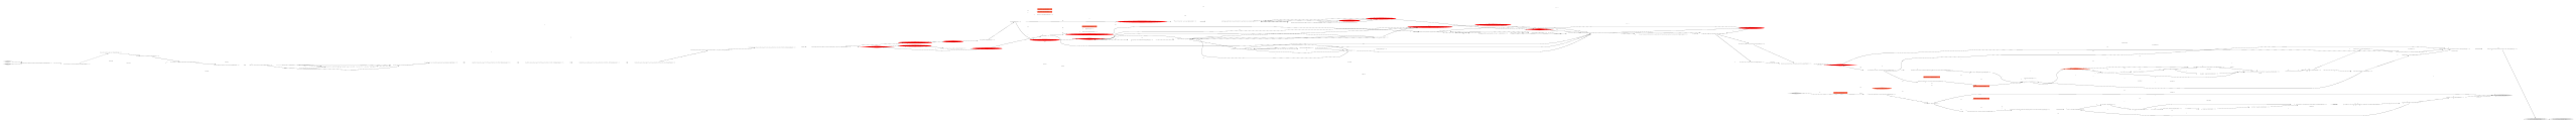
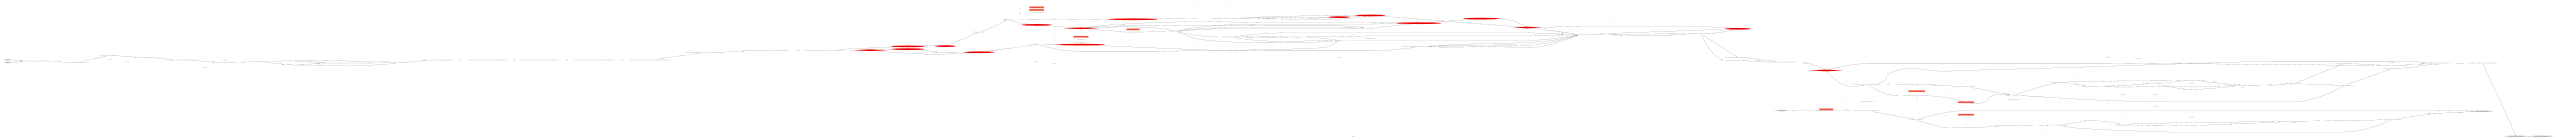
  digraph {
    fontname=Montserrat
    rankdir=LR
    node [fillcolor=white fontname=Montserrat shape=ellipse style=filled]
    edge [fontname=Montserrat style=bold]
    n1 [label="BooleanQuery.Builder newQ = new BooleanQuery.Builder()@@@5@@@['0', '0', '1']"]
    n2 [label="newQ.setMinimumNumberShouldMatch(boostedQuery.getMinimumNumberShouldMatch())@@@6@@@['0', '0', '1']"]
    n3 [label="Query q = clause.getQuery()@@@8@@@['0', '0', '1']"]
    n4 [label="fields.add(fieldName)@@@41@@@['1', '0', '0']"]
    n5 [label="fieldNames.get(fieldName).indexed() && fieldNames.get(fieldName).stored()@@@41@@@['1', '0', '0']" shape=diamond]
    n6 [label="throw new SolrException(SolrException.ErrorCode.BAD_REQUEST,\"MoreLikeThis requires at least one similarity field: qf\")@@@48@@@['1', '1', '0']"]
    n7 [label="fieldNames.get(fieldName).getType().getNumericType() == null@@@41@@@['1', '0', '0']" shape=diamond]
    n8 [fillcolor=red label="fieldNames.length < 1@@@47@@@['0', '1', '0']" shape=diamond]
    n9 [fillcolor=red label="mlt.setFieldNames(fieldNames)@@@50@@@['0', '1', '0']"]
    n10 [label="mlt.setAnalyzer(req.getSchema().getIndexAnalyzer())@@@51@@@['1', '1', '0']"]
    n11 [label="throw new SolrException(SolrException.ErrorCode.BAD_REQUEST,\"MoreLikeThis requires at least one similarity field: qf\")@@@45@@@['1', '0', '0']"]
    n12 [fillcolor=red label="fields.add(fieldName)@@@43@@@['0', '1', '0']"]
    n13 [label="fieldDefinitions.get(fieldName).indexed() && fieldDefinitions.get(fieldName).stored()@@@43@@@['0', '1', '0']" shape=diamond]
    n14 [fillcolor=red label="fieldNames = fields.toArray(new String(((()@@@45@@@['0', '1', '0']"]
    n15 [label="fieldDefinitions.get(fieldName).getType().getNumericType() == null@@@43@@@['0', '1', '0']" shape=diamond]
    n16 [label="newQ.add(q,clause.getOccur())@@@64@@@['1', '0', '0']"]
    n17 [label="boostedMLTQuery = newQ.build()@@@66@@@['1', '0', '0']"]
    n18 [label="float originalBoost = 1f@@@59@@@['1', '1', '0']"]
    n19 [label="realMLTQuery.add(boostedMLTQuery,BooleanClause.Occur.MUST)@@@72@@@['1', '1', '0']"]
    n20 [label="realMLTQuery.add(docIdQuery,BooleanClause.Occur.MUST_NOT)@@@73@@@['1', '1', '0']"]
    n21 [label="boostedQuery = newQ.build()@@@19@@@['0', '0', '1']"]
-   n22 [fillcolor=tomato label="q instanceof BoostQuery@@@60@@@['1', '1', '0']" shape=diamond]
+   n22 [label="q instanceof BoostQuery@@@60@@@['1', '1', '0']" shape=diamond]
    n23 [label="newQ.add(q,clause.getOccur())@@@67@@@['1', '1', '0']"]
    n24 [label="q = ((fieldBoost != null)? new BoostQuery(q,fieldBoost * originalBoost): clause.getQuery())@@@66@@@['1', '1', '0']"]
    n25 [label="q = bq.getQuery()@@@62@@@['1', '1', '0']"]
    n26 [label="BoostQuery bq = (BoostQuery)q@@@61@@@['1', '1', '0']"]
    n27 [label="BooleanQuery boostedMLTQuery = (BooleanQuery)rawMLTQuery@@@53@@@['1', '1', '0']"]
    n28 [fillcolor=red label="boost && boostFields.size() > 0@@@54@@@['1', '1', '0']" shape=diamond]
    n29 [label="Float fieldBoost = boostFields.get(((TermQuery)q).getTerm().field())@@@65@@@['0', '1', '0']"]
    n30 [label="newQ.setMinimumNumberShouldMatch(boostedMLTQuery.getMinimumNumberShouldMatch())@@@56@@@['0', '1', '0']"]
    n31 [label="BooleanQuery.Builder realMLTQuery = new BooleanQuery.Builder()@@@71@@@['0', '1', '0']"]
    n32 [label="BooleanQuery.Builder newQ = new BooleanQuery.Builder()@@@55@@@['1', '1', '0']"]
-   n33 [fillcolor=tomato label="boostedMLTQuery@@@57@@@['0', '1', '0']"]
+   n33 [label="boostedMLTQuery@@@57@@@['0', '1', '0']"]
    n34 [fillcolor=tomato label="BooleanClause clause@@@57@@@['1', '1', '0']" shape=box]
    n35 [label="Query q = clause.getQuery()@@@58@@@['1', '1', '0']"]
    n36 [label="boostedMLTQuery = newQ.build()@@@69@@@['0', '1', '0']"]
    n37 [fillcolor=lightgray label="return realMLTQuery.build()@@@74@@@['1', '1', '0']"]
    n38 [fillcolor=lightgray label="return boostedQuery@@@21@@@['0', '0', '1']"]
    n39 [fillcolor=lightgray label="parse['1', '0', '0']" shape=diamond]
    n40 [label="String defaultField = req.getSchema().getUniqueKeyField().getName()@@@3@@@['1', '1', '0']"]
    n41 [label="String uniqueValue = localParams.get(QueryParsing.V)@@@4@@@['1', '1', '0']"]
    n42 [label="Query docIdQuery = createIdQuery(defaultField,uniqueValue)@@@7@@@['1', '1', '0']"]
    n43 [label="!StringUtils.isEmpty(string)@@@30@@@['1', '1', '0']" shape=diamond]
    n44 [label="!StringUtils.isEmpty(string)@@@31@@@['1', '0', '0']" shape=diamond]
    n45 [fillcolor=red label="boostFields = SolrPluginUtils.parseFieldBoosts(fields.toArray(new String(((())@@@36@@@['0', '1', '0']"]
    n46 [fillcolor=red label="!StringUtils.isEmpty(fieldName)@@@27@@@['0', '1', '0']" shape=diamond]
    n47 [label="fields.add(string)@@@31@@@['1', '1', '0']" shape=box]
    n48 [label="strings@@@29@@@['1', '1', '0']"]
    n49 [label="fields.add(string)@@@32@@@['1', '0', '0']"]
    n50 [fillcolor=red label="fieldNames = boostFields.keySet().toArray(new String(((()@@@37@@@['0', '1', '0']"]
    n51 [label="String(( strings = splitList.split(fieldName)@@@28@@@['1', '1', '0']"]
+   n52 [fillcolor=tomato label="String string@@@29@@@['0', '1', '0']" shape=box]
    n53 [label="strings@@@30@@@['1', '0', '0']"]
    n54 [fillcolor=lightgray label="return realMLTQuery.build()@@@71@@@['1', '0', '0']"]
    n55 [label="TopDocs td = searcher.search(docIdQuery,1)@@@10@@@['1', '1', '0']"]
    n56 [label="td.totalHits != 1@@@11@@@['1', '0', '0']" shape=diamond]
    n57 [label="td.totalHits != 1@@@11@@@['0', '1', '0']" shape=box]
    n58 [label="throw new SolrException(SolrException.ErrorCode.BAD_REQUEST,\"Error completing MLT request. Could not fetch \" + \"document with id (\" + uniqueValue + \"(\")@@@11@@@['1', '1', '0']"]
    n59 [label="ScoreDoc(( scoreDocs = td.scoreDocs@@@12@@@['1', '1', '0']"]
    n60 [label="qf != null@@@24@@@['0', '1', '0']" shape=diamond]
    n61 [fillcolor=red label="ArrayList<String> fields = new ArrayList<>()@@@25@@@['0', '1', '0']"]
    n62 [label="qf@@@26@@@['1', '1', '0']"]
    n63 [fillcolor=tomato label="String fieldName@@@42@@@['0', '1', '0']" shape=box]
    n64 [label="fieldDefinitions.keySet()@@@42@@@['0', '1', '0']"]
    n65 [label="ArrayList<String> fields = new ArrayList()@@@41@@@['0', '1', '0']"]
    n66 [fillcolor=red label="Map<String,SchemaField> fieldDefinitions = req.getSearcher().getSchema().getFields()@@@40@@@['0', '1', '0']"]
    n67 [fillcolor=tomato label="String fieldName@@@26@@@['0', '1', '0']" shape=box]
    n68 [fillcolor=red label="Map<String,SchemaField> fieldNames = req.getSearcher().getSchema().getFields()@@@39@@@['1', '0', '0']"]
    n69 [label="fieldNames.keySet()@@@40@@@['1', '0', '0']"]
    n70 [fillcolor=tomato label="String fieldName@@@40@@@['1', '0', '0']" shape=box]
    n71 [label="qf@@@27@@@['1', '0', '0']"]
    n72 [label="originalBoost = bq.getBoost()@@@63@@@['1', '1', '0']"]
    n73 [label="BooleanQuery.Builder newQ = new BooleanQuery.Builder()@@@52@@@['1', '0', '0']"]
    n74 [fillcolor=tomato label="BooleanClause clause@@@54@@@['1', '0', '0']" shape=box]
    n75 [label="boostedQuery@@@7@@@['0', '0', '1']"]
    n76 [label="boostFields = SolrPluginUtils.parseFieldBoosts(qf)@@@23@@@['1', '0', '0']"]
    n77 [fillcolor=red label="ArrayList<String> fields = new ArrayList<>()@@@25@@@['1', '0', '0']"]
    n78 [label="mlt.setAnalyzer(req.getSchema().getIndexAnalyzer())@@@48@@@['1', '0', '0']"]
    n79 [label="Query rawMLTQuery = mlt.like(scoreDocs(0(.doc)@@@52@@@['0', '1', '0']"]
    n80 [label="q instanceof BoostQuery@@@10@@@['0', '0', '1']"]
    n81 [label="originalBoost = bq.getBoost()@@@13@@@['0', '0', '1']"]
    n82 [label="BoostQuery bq = (BoostQuery)q@@@11@@@['0', '0', '1']"]
    n83 [label="q = bq.getQuery()@@@12@@@['0', '0', '1']"]
    n84 [label="Float fieldBoost = boostFields.get(((TermQuery)q).getTerm().field())@@@15@@@['0', '0', '1']"]
    n85 [label="q = ((fieldBoost != null)? new BoostQuery(q,fieldBoost * originalBoost): clause.getQuery())@@@16@@@['0', '0', '1']"]
    n86 [label="mlt.setMinTermFreq(localParams.getInt(\"mintf\",MoreLikeThis.DEFAULT_MIN_TERM_FREQ))@@@14@@@['1', '1', '0']"]
    n87 [label="mlt.setMinDocFreq(localParams.getInt(\"mindf\",MoreLikeThis.DEFAULT_MIN_DOC_FREQ))@@@15@@@['1', '1', '0']"]
    n88 [label="mlt.setMinWordLen(localParams.getInt(\"minwl\",MoreLikeThis.DEFAULT_MIN_WORD_LENGTH))@@@16@@@['1', '1', '0']"]
    n89 [label="String(( fieldNames@@@23@@@['0', '1', '0']"]
    n90 [label="MoreLikeThis mlt = new MoreLikeThis(req.getSearcher().getIndexReader())@@@13@@@['1', '1', '0']"]
    n91 [label="newQ.add(q,clause.getOccur())@@@17@@@['0', '0', '1']"]
    n92 [fillcolor=red label="Boolean boost = localParams.getBool(\"boost\",false)@@@21@@@['0', '1', '0']"]
    n93 [fillcolor=red label="mlt.setBoost(boost)@@@22@@@['0', '1', '0']"]
    n94 [label="String(( qf = localParams.getParams(\"qf\")@@@5@@@['1', '1', '0']"]
    n95 [label="SolrIndexSearcher searcher = req.getSearcher()@@@6@@@['1', '1', '0']"]
    n96 [label="originalBoost = bq.getBoost()@@@60@@@['1', '0', '0']"]
    n97 [fillcolor=tomato label="BooleanClause clause@@@7@@@['0', '0', '1']" shape=box]
    n98 [label="Map<String,Float> boostFields = new HashMap<>()@@@8@@@['1', '1', '0']"]
    n99 [fillcolor=lightgray label="parse['0', '1', '0']" shape=diamond]
    n100 [label="float originalBoost = 1f@@@9@@@['0', '0', '1']"]
    n101 [label="mlt.setMaxQueryTerms(localParams.getInt(\"maxqt\",MoreLikeThis.DEFAULT_MAX_QUERY_TERMS))@@@18@@@['1', '1', '0']"]
    n102 [label="mlt.setMaxNumTokensParsed(localParams.getInt(\"maxntp\",MoreLikeThis.DEFAULT_MAX_NUM_TOKENS_PARSED))@@@19@@@['1', '1', '0']"]
    n103 [label="mlt.setMaxDocFreq(localParams.getInt(\"maxdf\",MoreLikeThis.DEFAULT_MAX_DOC_FREQ))@@@20@@@['1', '1', '0']"]
    n104 [fillcolor=tomato label="Query mltquery@@@2@@@['0', '0', '1']" shape=box]
    n105 [label="BooleanQuery boostedQuery = (BooleanQuery)mltquery@@@3@@@['0', '0', '1']"]
    n106 [label="boostFields.size() > 0@@@4@@@['0', '0', '1']" shape=diamond]
    n107 [fillcolor=red label="localParams.get(\"boost\") != null@@@21@@@['1', '0', '0']" shape=diamond]
    n108 [fillcolor=red label="mlt.setBoost(localParams.getBool(\"boost\",false))@@@22@@@['1', '0', '0']"]
    n109 [label="mlt.setMaxWordLen(localParams.getInt(\"maxwl\",MoreLikeThis.DEFAULT_MAX_WORD_LENGTH))@@@17@@@['1', '1', '0']"]
    n110 [fillcolor=lightgray label="getBoostedQuery['0', '0', '1']" shape=diamond]
    n1 -> n2
    n2 -> n3
    n3 -> n80 [label=q style=solid]
    n3 -> n82 [label=q style=solid]
    n3 -> n85 [label=q style=solid]
    n3 -> n100
    n4 -> n5
    n4 -> n6
    n5 -> n6
    n5 -> n7 [label=true style=dotted]
    n5 -> n7
    n6 -> n8 [label=0 style=dashed]
    n6 -> n9
    n6 -> n10
    n6 -> n11 [label=true style=dotted]
    n6 -> n11
    n7 -> n4 [label=true style=dotted]
    n7 -> n4
    n7 -> n5
    n7 -> n6
    n8 -> n6 [label=true style=dotted]
    n8 -> n6
    n8 -> n9
    n9 -> n10
    n10 -> n9 [label=0 style=dashed]
    n10 -> n78
    n10 -> n79
    n11 -> n10
    n12 -> n13
    n12 -> n14
    n13 -> n14
    n13 -> n15
    n13 -> n15 [label=true style=dotted]
    n14 -> n8
    n14 -> n9 [label=fieldNames style=solid]
    n15 -> n12
    n15 -> n12 [label=true style=dotted]
    n15 -> n13
    n15 -> n14
    n16 -> n17
    n16 -> n18
    n17 -> n19
    n17 -> n20 [label=boostedMLTQuery style=solid]
    n17 -> n21 [label=0 style=dashed]
    n18 -> n22
    n18 -> n23 [label=q style=solid]
    n18 -> n24 [label=originalBoost style=solid]
    n18 -> n25 [label=q style=solid]
    n18 -> n26 [label=q style=solid]
    n19 -> n20
    n20 -> n37
    n21 -> n38
    n21 -> n38 [label=boostedQuery style=solid]
    n22 -> n23 [label=originalBoost style=solid]
    n22 -> n25 [label=true style=dotted]
    n22 -> n26
    n22 -> n26 [label=true style=dotted]
    n22 -> n29
    n22 -> n72 [label=true style=dotted]
    n23 -> n16
    n23 -> n16 [label=q style=solid]
    n23 -> n35 [style=dashed]
    n23 -> n36
    n24 -> n23 [label=q style=solid]
    n24 -> n23 [label=fieldBoost style=solid]
    n24 -> n23
    n25 -> n24 [label=q style=solid]
    n25 -> n72
    n26 -> n24
    n26 -> n25 [label=true style=dotted]
    n26 -> n25
    n26 -> n72 [label=true style=dotted]
    n26 -> n96 [label=true style=dotted]
    n27 -> n19 [label=boostedMLTQuery style=solid]
    n27 -> n28 [label=rawMLTQuery style=solid]
    n27 -> n28
    n28 -> n18 [label=true style=dotted]
    n28 -> n20 [label=boostedMLTQuery style=solid]
    n28 -> n22 [label=true style=dotted]
    n28 -> n23 [label=true style=dotted]
    n28 -> n24 [label=true style=dotted]
    n28 -> n29 [label=true style=dotted]
    n28 -> n30 [label=true style=dotted]
    n28 -> n31
    n28 -> n32
    n28 -> n32 [label=true style=dotted]
    n28 -> n33 [label=true style=dotted]
    n28 -> n34 [label=true style=dotted]
    n28 -> n35 [label=true style=dotted]
    n28 -> n36 [label=true style=dotted]
    n29 -> n24
    n29 -> n24 [label=fieldBoost style=solid]
    n30 -> n35
    n31 -> n19
    n32 -> n16 [label=true style=dotted]
    n32 -> n17 [label=true style=dotted]
    n32 -> n18 [label=true style=dotted]
    n32 -> n19
    n32 -> n22 [label=true style=dotted]
    n32 -> n23 [label=true style=dotted]
    n32 -> n24 [label=true style=dotted]
    n32 -> n26 [label=true style=dotted]
    n32 -> n28 [label=0 style=dashed]
    n32 -> n30
    n32 -> n34 [label=true style=dotted]
    n32 -> n35 [label=true style=dotted]
    n32 -> n73 [label=true style=dotted]
    n32 -> n73
    n32 -> n74 [label=true style=dotted]
    n34 -> n2 [label=0 style=dashed]
    n34 -> n18
    n35 -> n18
    n35 -> n22 [label=q style=solid]
    n35 -> n24 [label=q style=solid]
    n35 -> n26 [label=q style=solid]
    n35 -> n75 [label=0 style=dashed]
    n36 -> n19 [label=boostedMLTQuery style=solid]
    n36 -> n31
    n37 -> n54
    n39 -> n40
    n40 -> n41
    n40 -> n42 [label=defaultField style=solid]
    n41 -> n42 [label=uniqueValue style=solid]
    n41 -> n58 [label=uniqueValue style=solid]
    n41 -> n94
    n42 -> n20 [label=docIdQuery style=solid]
    n42 -> n37 [label=docIdQuery style=solid]
    n42 -> n55 [label=docIdQuery style=solid]
    n42 -> n98
    n43 -> n44
    n43 -> n45
    n43 -> n46
    n43 -> n47 [label=true style=dotted]
    n43 -> n47
    n44 -> n6
    n44 -> n48
    n44 -> n49
    n44 -> n49 [label=true style=dotted]
    n45 -> n50
    n46 -> n43 [label=true style=dotted]
    n46 -> n45
    n46 -> n48 [label=true style=dotted]
    n46 -> n51 [label=true style=dotted]
    n46 -> n51
+   n46 -> n52 [label=true style=dotted]
    n47 -> n43
    n47 -> n45
    n47 -> n46
    n48 -> n6
    n48 -> n43
    n48 -> n43 [label=true style=dotted]
    n48 -> n44 [label=true style=dotted]
    n48 -> n47 [label=true style=dotted]
    n48 -> n53 [label=true style=dotted]
    n49 -> n6
    n49 -> n44
    n49 -> n48
    n50 -> n8
    n50 -> n9 [label=fieldNames style=solid]
    n51 -> n43
    n55 -> n56
    n55 -> n57
    n56 -> n58
    n56 -> n58 [label=true style=dotted]
    n56 -> n59
    n57 -> n58 [label=true style=dotted]
    n57 -> n58
    n57 -> n59
    n58 -> n59
    n59 -> n27 [label=scoreDocs style=solid]
    n59 -> n79 [label=scoreDocs style=solid]
    n59 -> n90
    n60 -> n13 [label=true style=dotted]
    n60 -> n14 [label=false style=dotted]
    n60 -> n45 [label=true style=dotted]
    n60 -> n46 [label=true style=dotted]
    n60 -> n50 [label=true style=dotted]
    n60 -> n61 [label=true style=dotted]
    n60 -> n61
    n60 -> n62 [label=true style=dotted]
    n60 -> n63 [label=false style=dotted]
    n60 -> n64 [label=false style=dotted]
    n60 -> n65 [label=false style=dotted]
    n60 -> n66
    n60 -> n66 [label=false style=dotted]
    n60 -> n67 [label=true style=dotted]
    n61 -> n46
    n62 -> n5 [label=true style=dotted]
    n62 -> n48 [label=true style=dotted]
    n62 -> n48
    n62 -> n51 [label=true style=dotted]
    n62 -> n68 [label=false style=dotted]
    n62 -> n68
    n62 -> n69 [label=false style=dotted]
    n62 -> n70 [label=false style=dotted]
    n62 -> n71 [label=true style=dotted]
    n65 -> n13
    n66 -> n65
    n68 -> n5
    n68 -> n66 [label=0 style=dashed]
    n72 -> n23 [label=q style=solid]
    n72 -> n24 [label=originalBoost style=solid]
    n72 -> n29
    n72 -> n96
    n73 -> n34
    n76 -> n77
    n77 -> n62
    n78 -> n27
    n79 -> n27 [label=rawMLTQuery style=solid]
    n79 -> n27
    n80 -> n81 [label=true style=dotted]
    n80 -> n82 [label=true style=dotted]
    n80 -> n82
    n80 -> n83 [label=true style=dotted]
    n80 -> n84
    n81 -> n84
    n81 -> n85 [label=originalBoost style=solid]
    n82 -> n83
    n83 -> n81
    n83 -> n85 [label=q style=solid]
    n84 -> n85 [label=fieldBoost style=solid]
    n84 -> n85
    n85 -> n91
    n85 -> n91 [label=q style=solid]
    n86 -> n87
    n87 -> n88
    n88 -> n109
    n89 -> n60
    n90 -> n86
    n91 -> n3
    n91 -> n21
    n92 -> n28 [label=boost style=solid]
    n92 -> n93 [label=boost style=solid]
    n92 -> n93
    n93 -> n89
    n94 -> n60 [label=qf style=solid]
    n94 -> n62 [label=qf style=solid]
    n94 -> n76 [label=qf style=solid]
    n94 -> n95
    n95 -> n42
    n96 -> n23 [label=mltquery style=solid]
    n96 -> n24
    n98 -> n55
    n99 -> n40
    n100 -> n80
    n100 -> n85 [label=originalBoost style=solid]
    n101 -> n102
    n102 -> n103
    n103 -> n92
    n103 -> n107
    n104 -> n105 [label=mltquery style=solid]
    n105 -> n38 [label=boostedQuery style=solid]
    n105 -> n106
    n106 -> n1
    n106 -> n1 [label=true style=dotted]
    n106 -> n2 [label=true style=dotted]
    n106 -> n3 [label=true style=dotted]
    n106 -> n21 [label=true style=dotted]
    n106 -> n38
    n106 -> n75 [label=true style=dotted]
    n106 -> n80 [label=true style=dotted]
    n106 -> n84 [label=true style=dotted]
    n106 -> n85 [label=true style=dotted]
    n106 -> n91 [label=false style=dotted]
    n106 -> n97 [label=true style=dotted]
    n106 -> n100 [label=true style=dotted]
    n107 -> n76 [label=true style=dotted]
    n107 -> n77
    n107 -> n92 [label=0 style=dashed]
    n107 -> n108
    n107 -> n108 [label=true style=dotted]
    n108 -> n76
    n108 -> n93 [label=0 style=dashed]
    n109 -> n101
    n110 -> n104 [label=true style=dotted]
    n110 -> n105
  }
